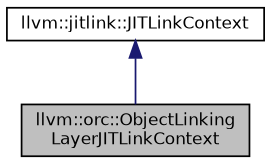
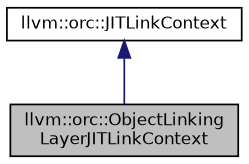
  digraph {
    node [color=black fontname=Helvetica fontsize=10 shape=record]
    n1 [fillcolor=grey75 fontcolor=black height=0.2 label="llvm::orc::ObjectLinking\lLayerJITLinkContext" style=filled width=0.4]
-   n2 [height=0.2 label="llvm::jitlink::JITLinkContext" width=0.4]
+   n2 [height=0.2 label="llvm::orc::JITLinkContext" width=0.4]
    n2 -> n1 [color=midnightblue dir=back fontname=Helvetica fontsize=10 labelfontname=Helvetica labelfontsize=10 style=solid]
  }
